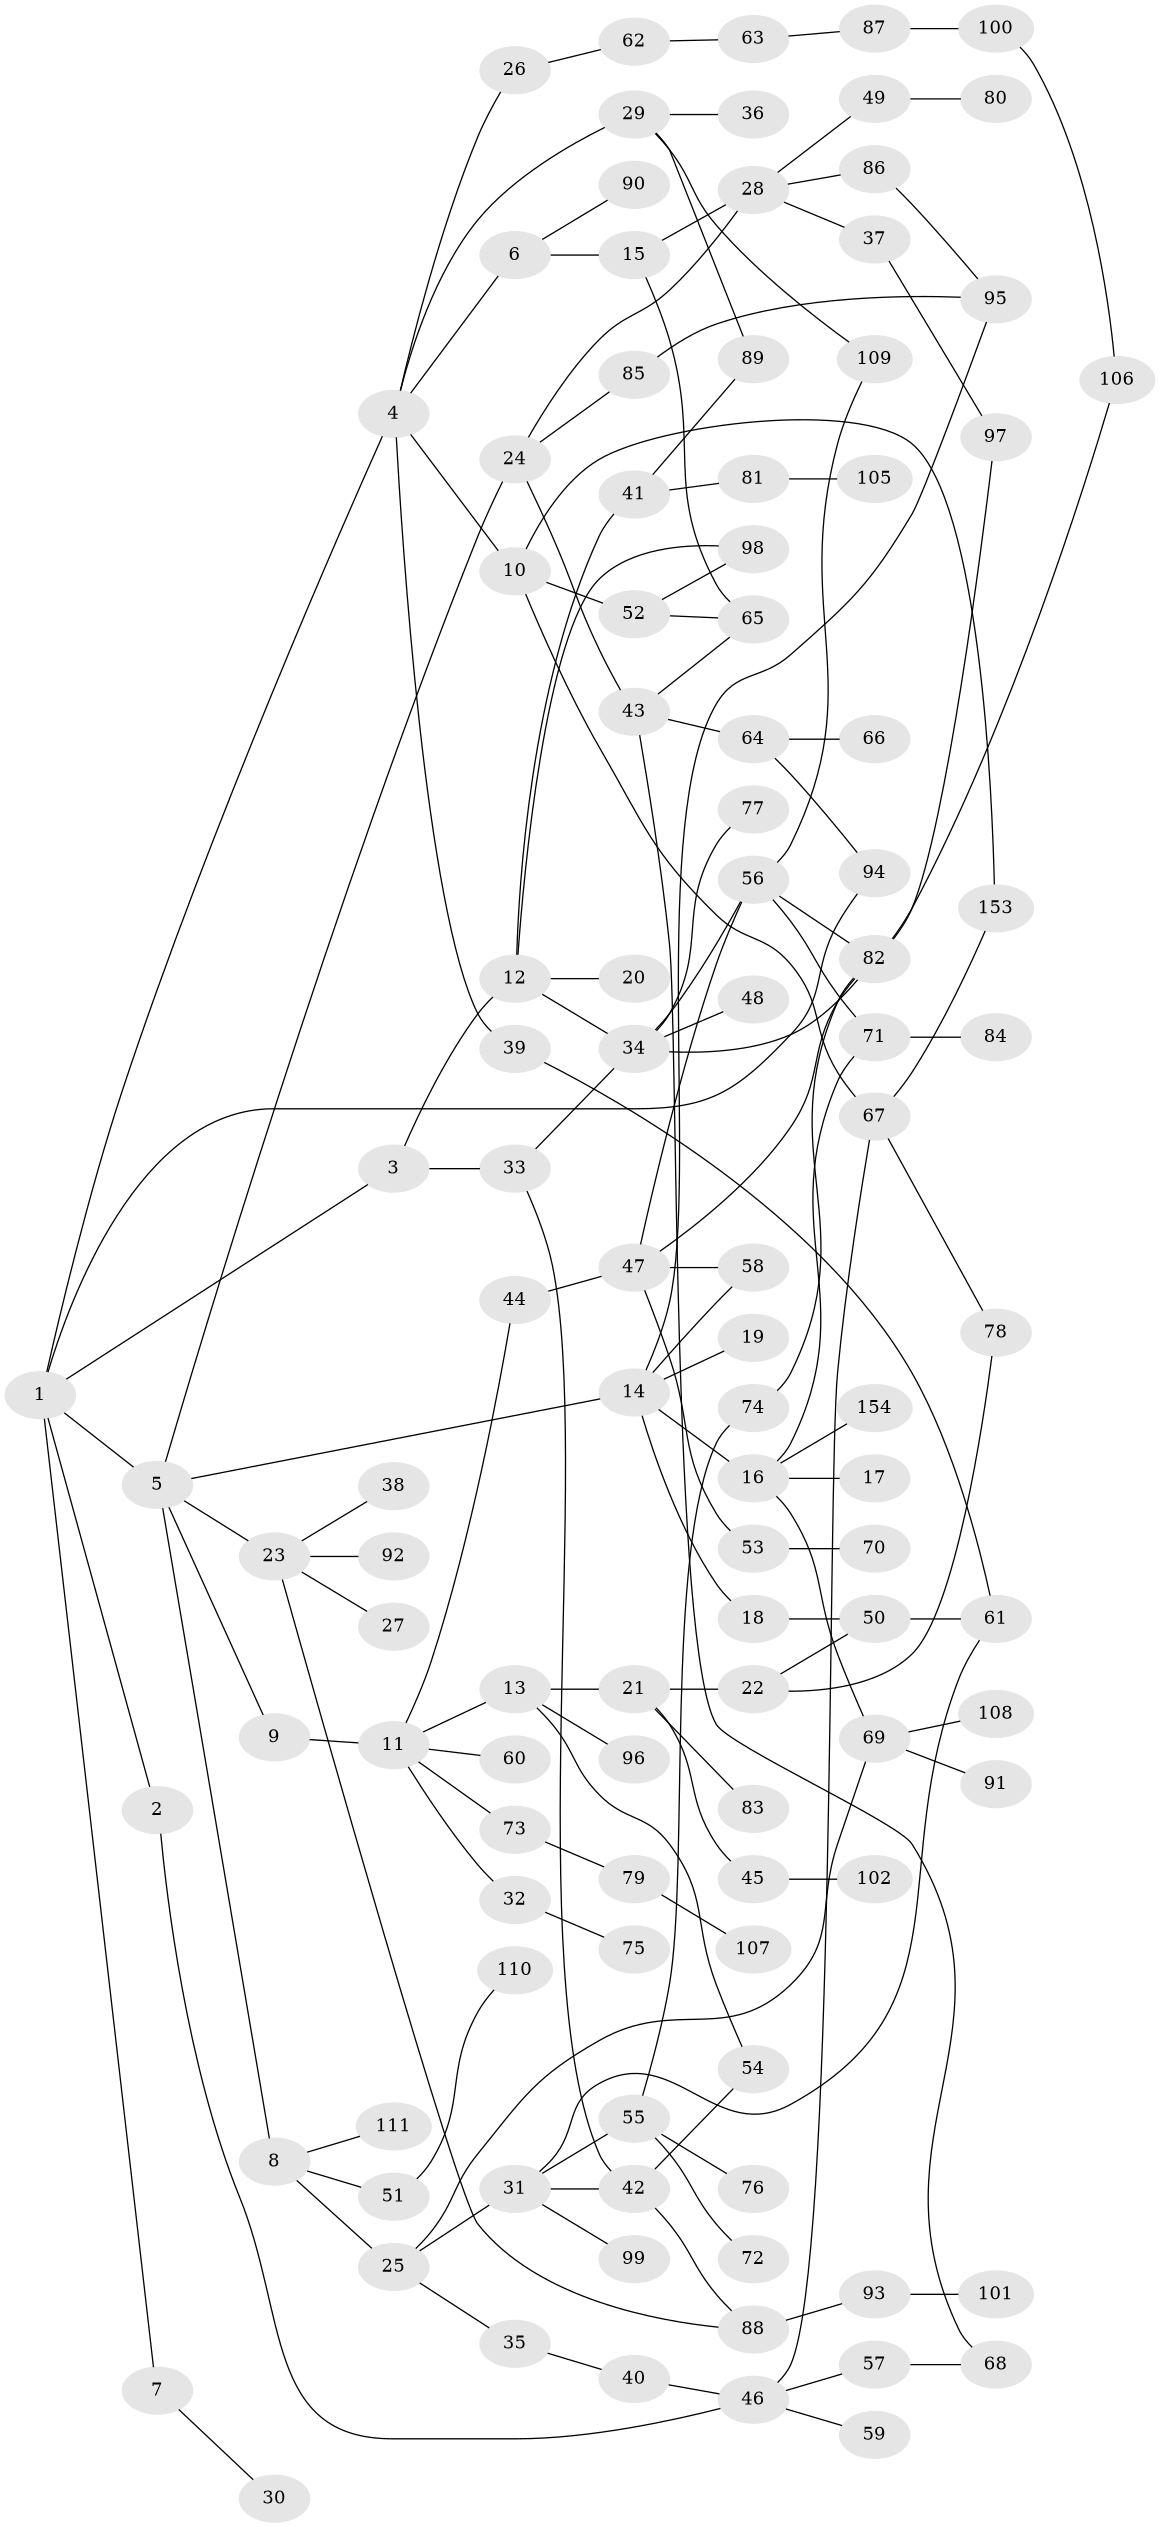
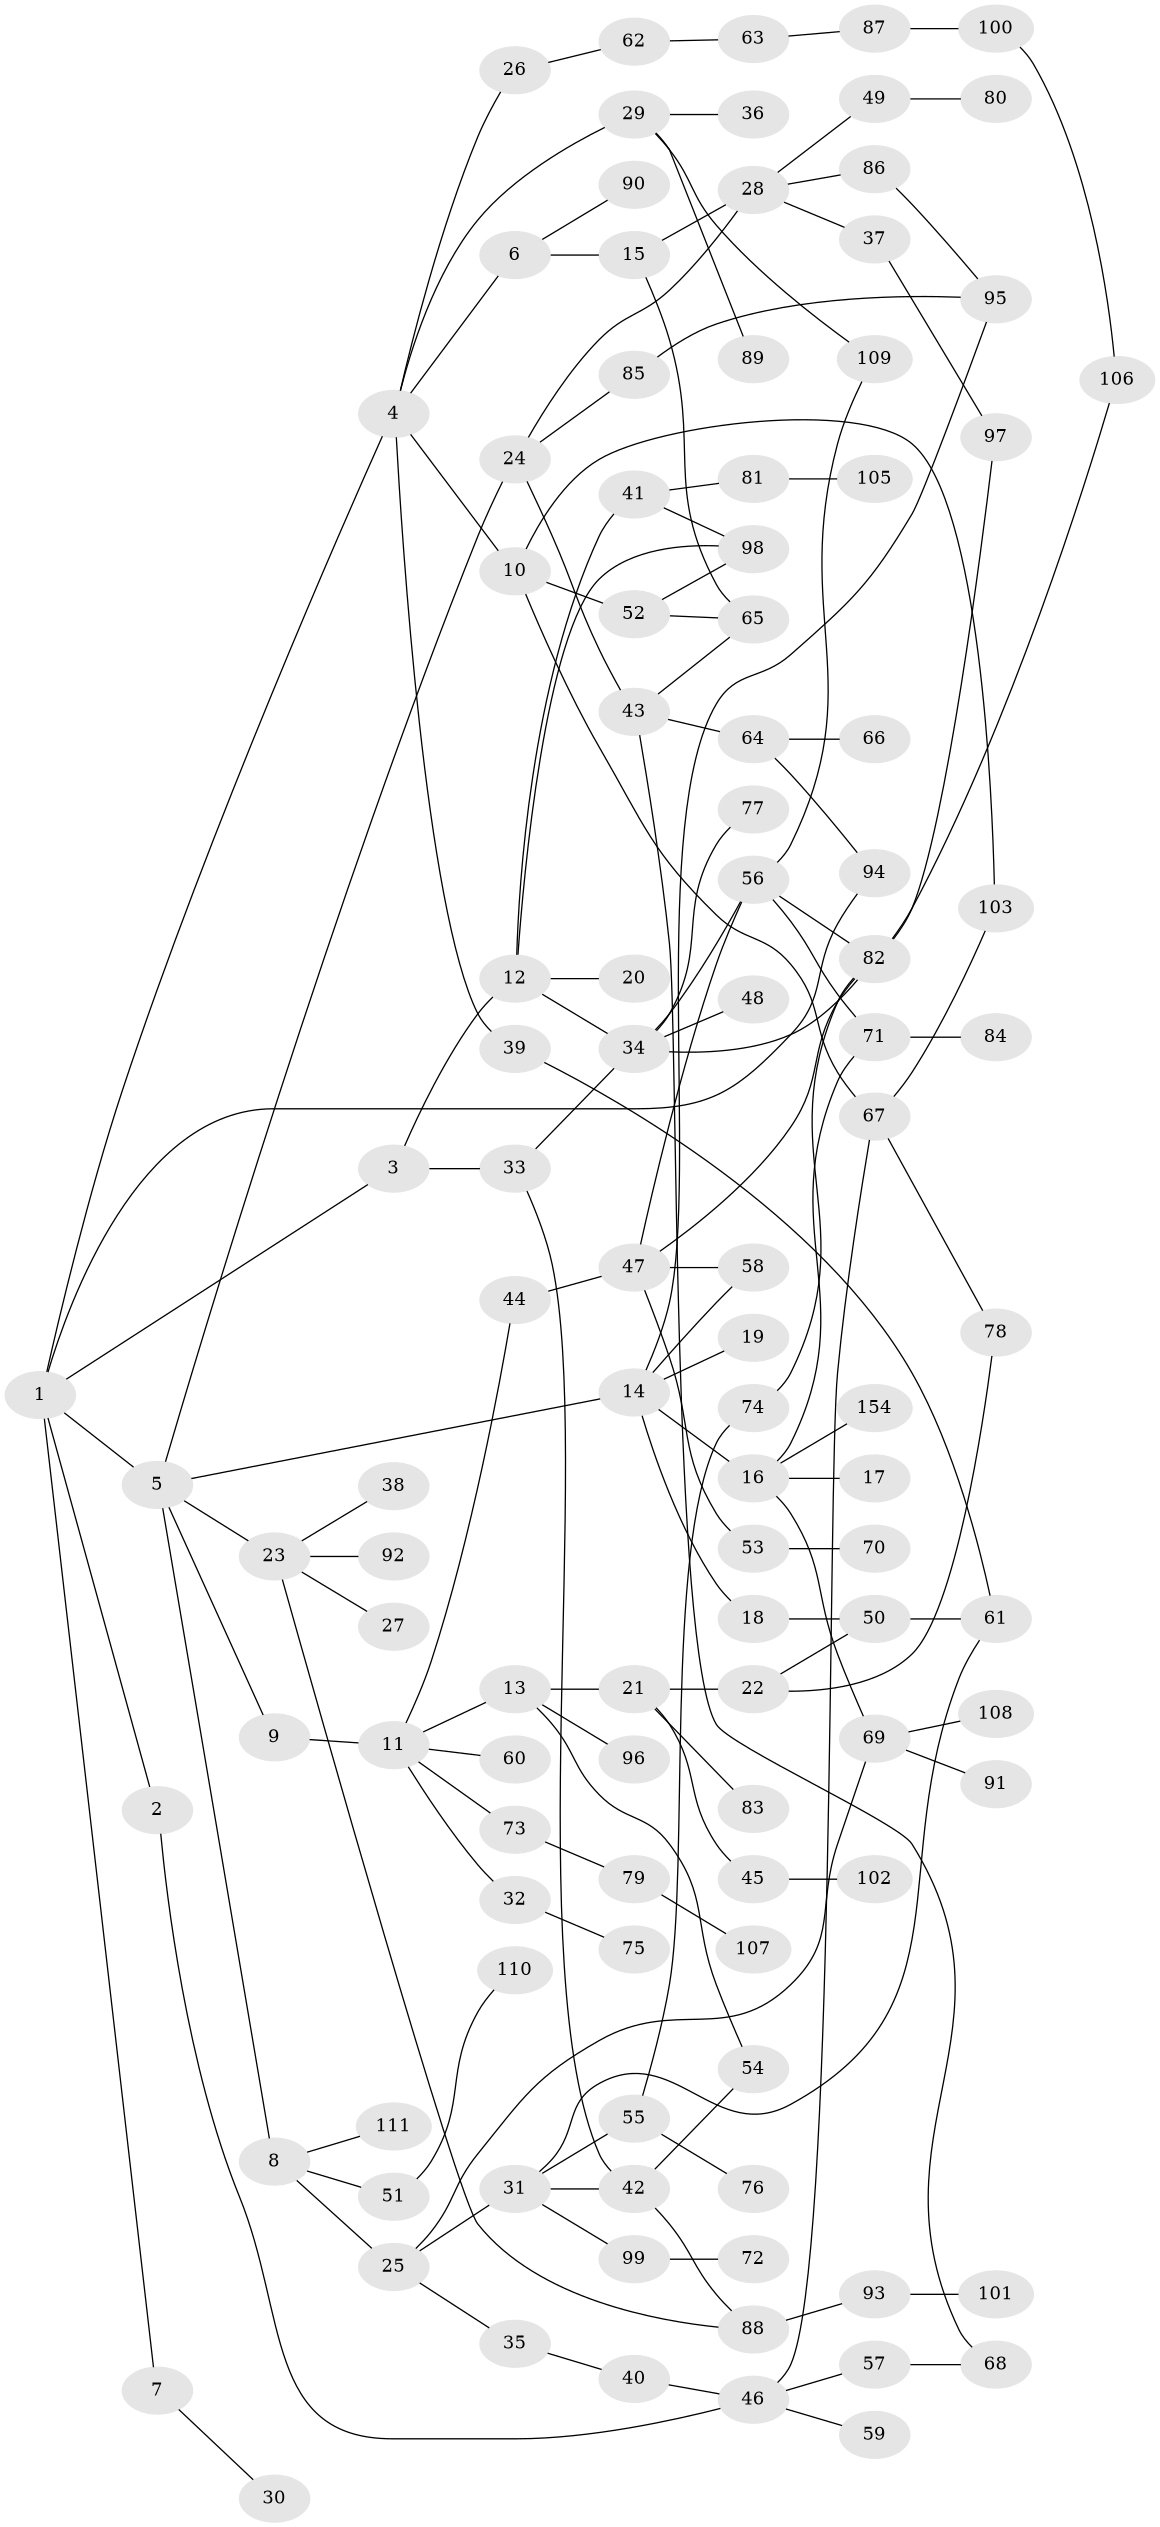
  graph {
    rankdir=LR
    node [color=gray90 style=filled]
    1
    2
    3
    4
    5
    7
    94
    46
    12
    33
    6
    10
    26
    29
    39
    8
    9
    14
    23
    24
    30
    67
    57
    59
    20
    34
    41
    98
    42
    15
    90
    52
-   103 [label=153]
+   103
    62
    36
    89
    109
    61
    25
    51
    111
    11
    16
    18
    19
    58
    95
    27
    38
    88
    92
    28
    43
    85
    65
    69
    31
    35
    110
    13
    32
    44
    60
    73
    78
    21
    54
    96
    75
    47
    79
    48
    56
    77
    82
    81
    22
    45
    83
    17
    71
    n82 [label=154]
    50
    37
    49
    86
    91
    108
    84
    102
    93
    64
    68
    55
    99
    40
    63
    97
    80
    72
    74
    76
    106
    105
    66
    53
    70
    87
    100
    107
    101
    1 -- 2
    1 -- 3
    1 -- 4
    1 -- 5
    1 -- 7
    1 -- 94
    2 -- 46
    3 -- 12
    3 -- 33
    4 -- 6
    4 -- 10
    4 -- 26
    4 -- 29
    4 -- 39
    5 -- 8
    5 -- 9
    5 -- 14
    5 -- 23
    5 -- 24
    7 -- 30
    46 -- 67
    46 -- 57
    46 -- 59
    12 -- 20
    12 -- 34
    12 -- 41
    12 -- 98
    33 -- 34
    33 -- 42
    6 -- 15
    6 -- 90
    10 -- 67
    10 -- 52
    10 -- 103
    26 -- 62
    29 -- 36
    29 -- 89
    29 -- 109
    39 -- 61
    8 -- 25
    8 -- 51
    8 -- 111
    9 -- 11
    14 -- 16
    14 -- 18
    14 -- 19
    14 -- 58
    14 -- 95
    23 -- 27
    23 -- 38
    23 -- 88
    23 -- 92
    24 -- 28
    24 -- 43
    24 -- 85
    67 -- 103
    67 -- 78
    57 -- 68
    34 -- 48
    34 -- 56
    34 -- 77
    34 -- 82
-   41 -- 89
+   41 -- 98
    41 -- 81
    42 -- 88
    42 -- 54
    15 -- 28
    15 -- 65
    52 -- 98
    52 -- 65
    62 -- 63
    25 -- 69
    25 -- 31
    25 -- 35
    51 -- 110
    11 -- 13
    11 -- 32
    11 -- 44
    11 -- 60
    11 -- 73
    16 -- 69
    16 -- 17
    16 -- 71
    16 -- n82
    18 -- 50
    88 -- 93
    28 -- 37
    28 -- 49
    28 -- 86
    43 -- 65
    43 -- 64
    43 -- 68
    85 -- 95
    69 -- 91
    69 -- 108
    31 -- 42
    31 -- 61
    31 -- 55
    31 -- 99
    35 -- 40
    13 -- 21
    13 -- 54
    13 -- 96
    32 -- 75
    44 -- 47
    73 -- 79
    21 -- 22
    21 -- 45
    21 -- 83
    47 -- 58
    47 -- 56
    47 -- 82
    47 -- 53
    79 -- 107
    56 -- 109
    56 -- 82
    56 -- 71
    82 -- 97
    82 -- 106
    81 -- 105
    22 -- 78
    22 -- 50
    45 -- 102
    71 -- 84
    50 -- 61
    37 -- 97
    49 -- 80
    86 -- 95
    93 -- 101
    64 -- 94
    64 -- 66
-   55 -- 72
+   99 -- 72
    55 -- 74
    55 -- 76
    40 -- 46
    63 -- 87
    74 -- 82
    53 -- 70
    87 -- 100
    100 -- 106
  }
